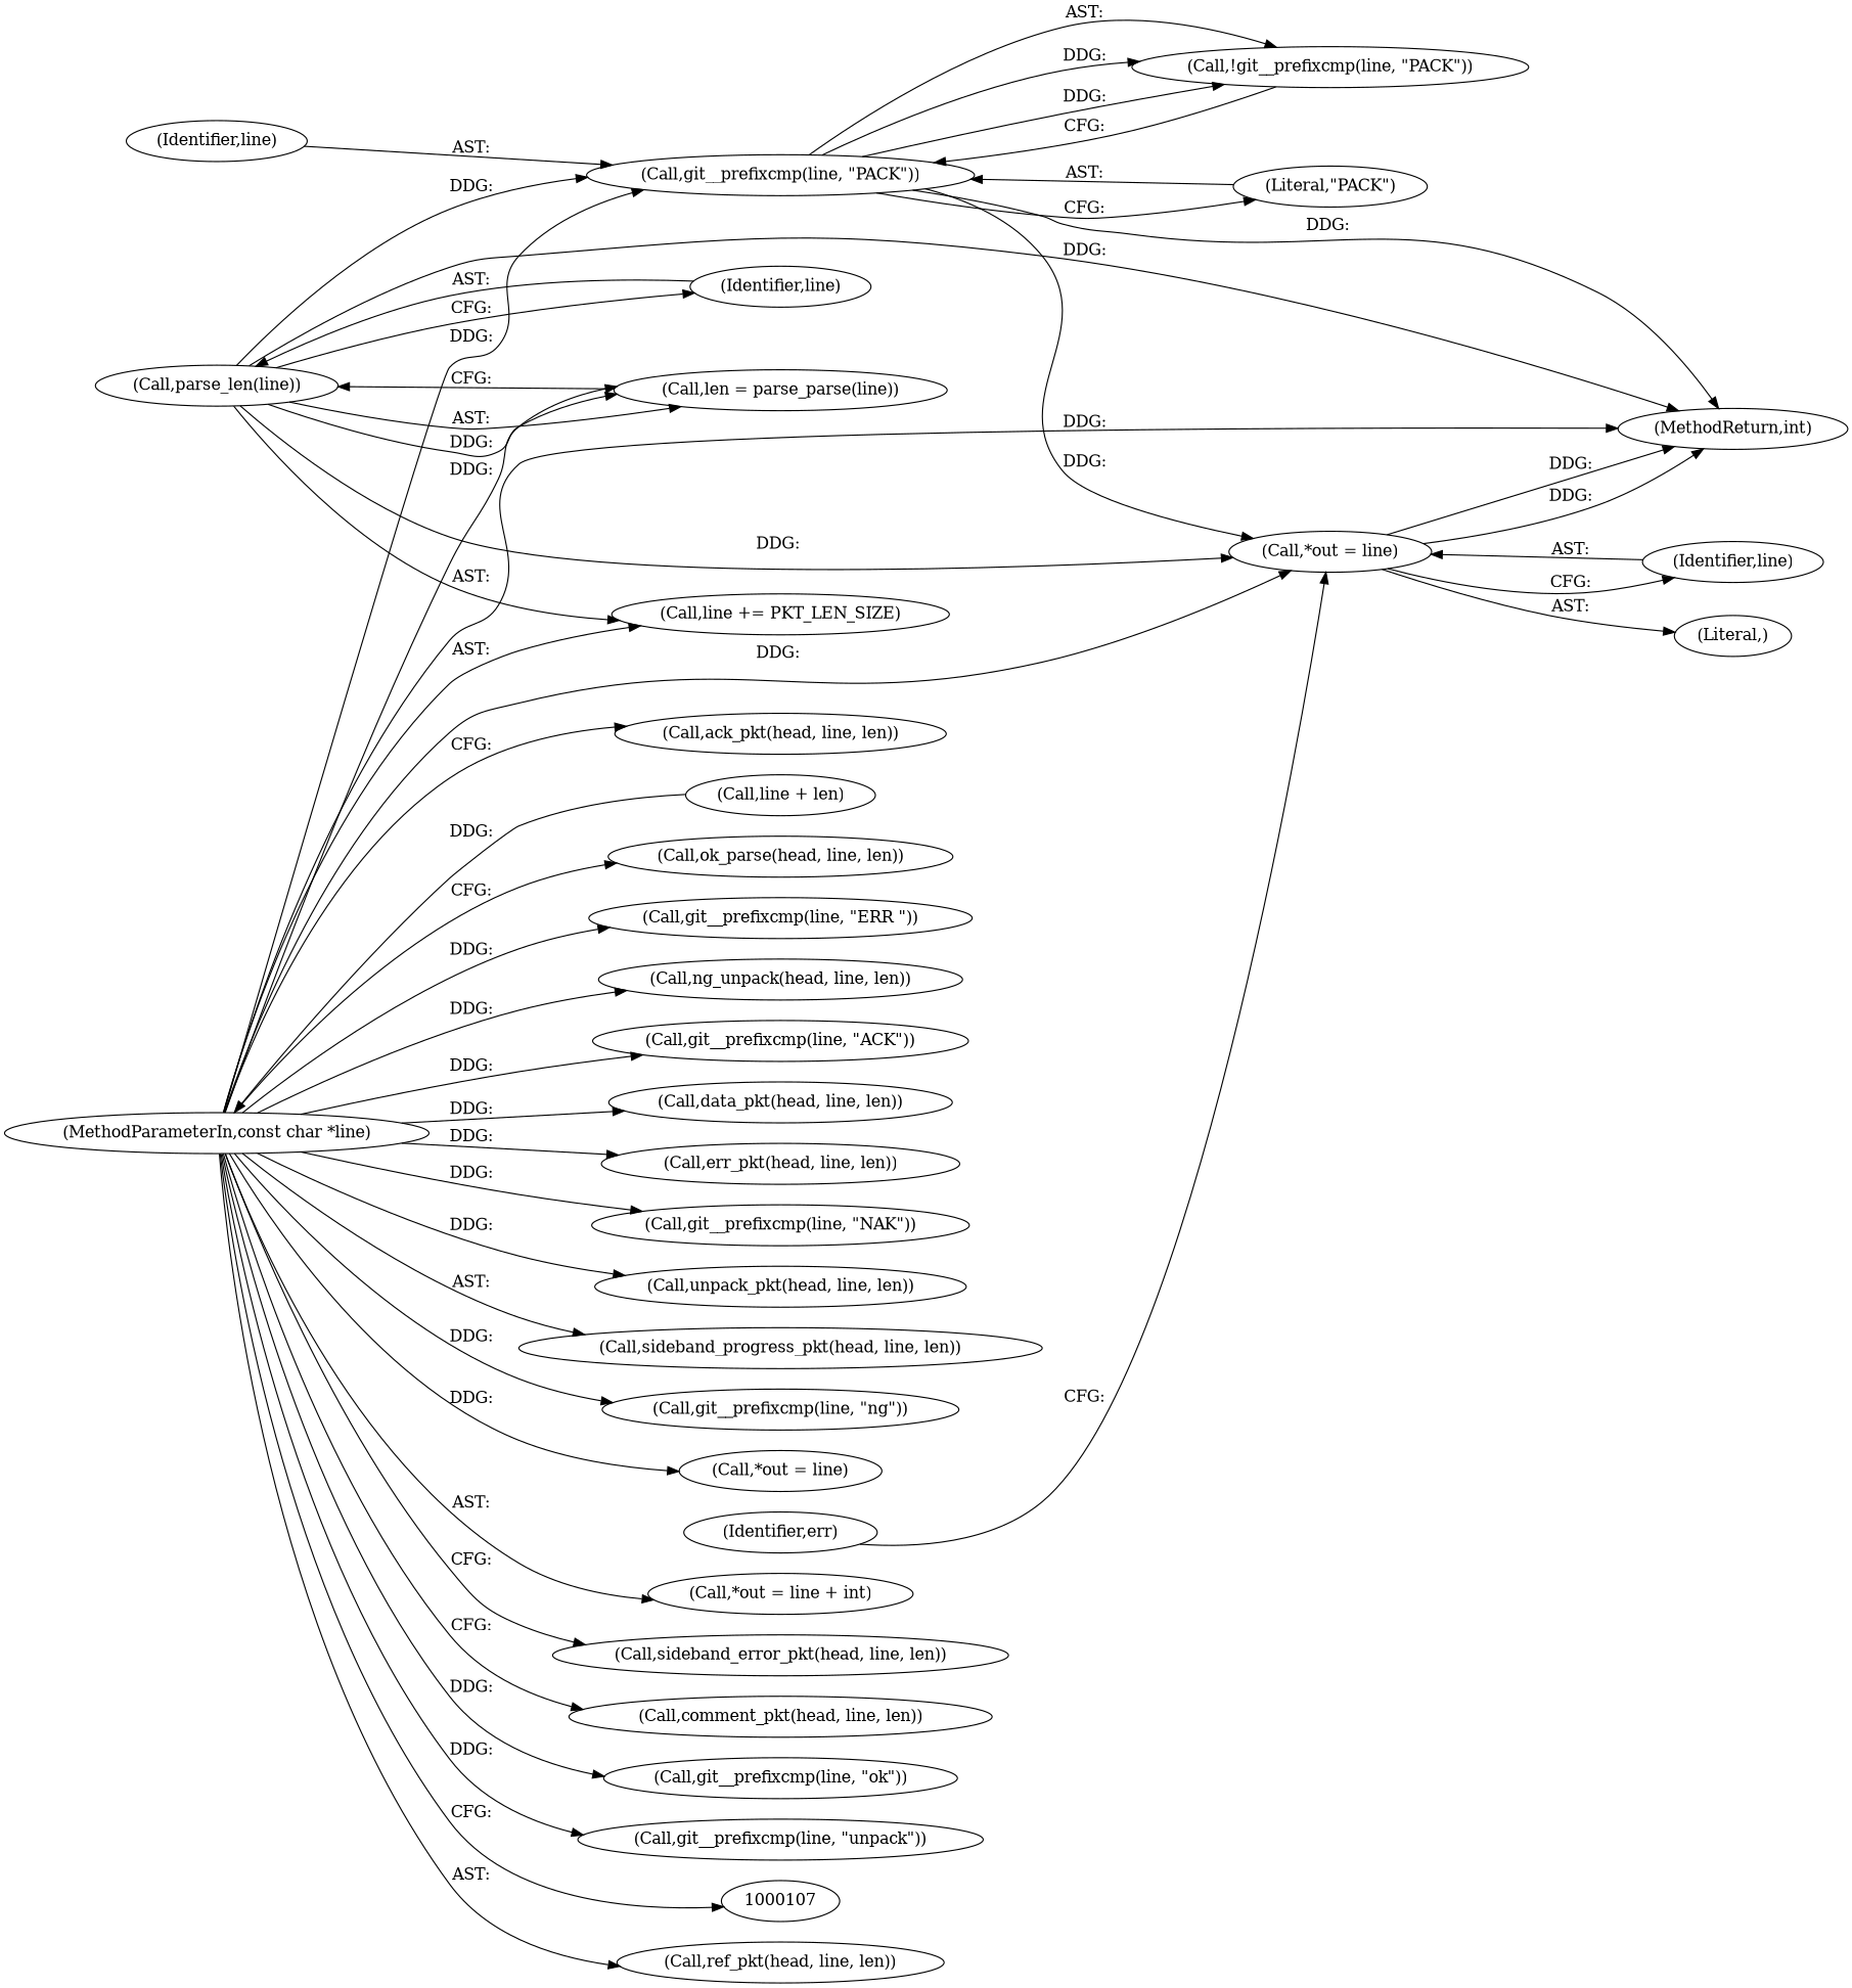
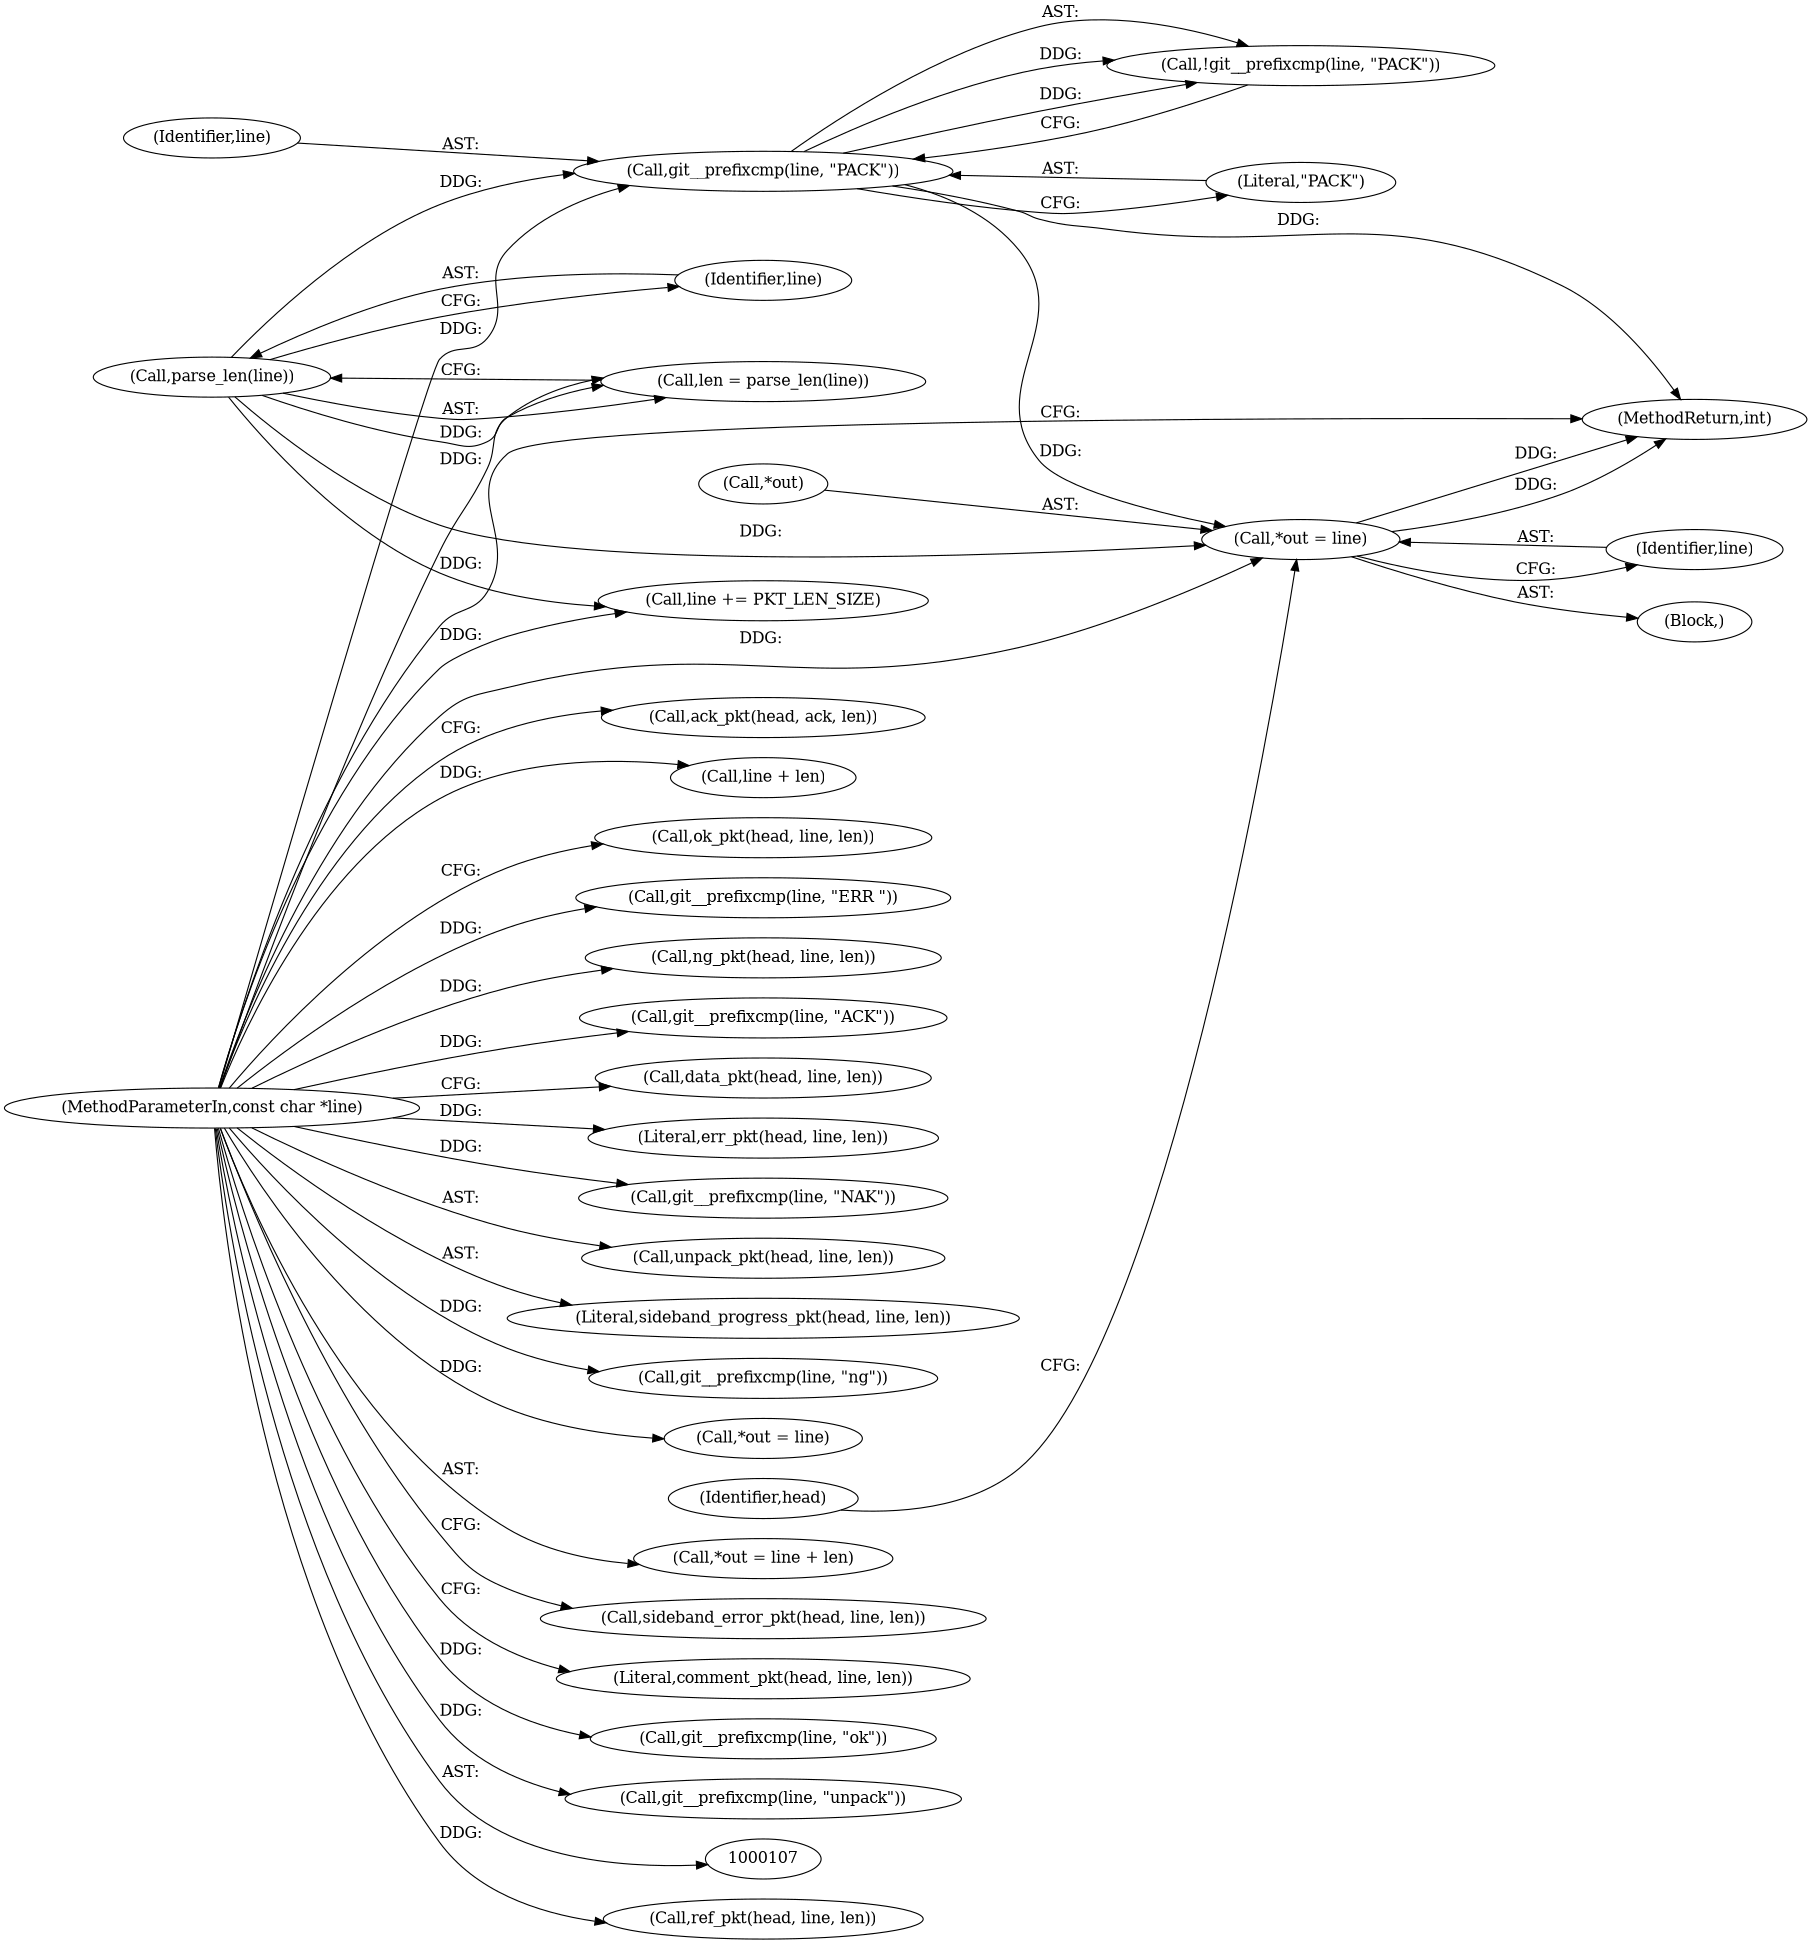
  digraph {
    rankdir=LR
    n1 [label="(Call,*out = line)"]
-   n2 [label="(Literal,)"]
+   n2 [label="(Block,)"]
    n3 [label="(MethodReturn,int)"]
    n4 [label="(Identifier,line)"]
    n5 [label="(Call,git__prefixcmp(line, \"PACK\"))"]
    n6 [label="(Literal,\"PACK\")"]
    n7 [label="(Call,!git__prefixcmp(line, \"PACK\"))"]
    n8 [label="(Call,parse_len(line))"]
    n9 [label="(Identifier,line)"]
-   n10 [label="(Call,len = parse_parse(line))"]
+   n10 [label="(Call,len = parse_len(line))"]
    n11 [label="(Call,line += PKT_LEN_SIZE)"]
    n12 [label="(MethodParameterIn,const char *line)"]
    n13 [label="(Call,ref_pkt(head, line, len))"]
-   n14 [label="(Call,ack_pkt(head, line, len))"]
+   n14 [label="(Call,ack_pkt(head, ack, len))"]
    n15 [label="(Call,line + len)"]
-   n16 [label="(Call,ok_parse(head, line, len))"]
+   n16 [label="(Call,ok_pkt(head, line, len))"]
    n17 [label="(Call,git__prefixcmp(line, \"ERR \"))"]
-   n18 [label="(Call,ng_unpack(head, line, len))"]
+   n18 [label="(Call,ng_pkt(head, line, len))"]
    n19 [label="(Call,git__prefixcmp(line, \"ACK\"))"]
    n20 [label="(Call,data_pkt(head, line, len))"]
-   n21 [label="(Call,err_pkt(head, line, len))"]
+   n21 [label="(Literal,err_pkt(head, line, len))"]
    n22 [label="(Call,git__prefixcmp(line, \"NAK\"))"]
    n23 [label="(Call,unpack_pkt(head, line, len))"]
-   n24 [label="(Call,sideband_progress_pkt(head, line, len))"]
+   n24 [label="(Literal,sideband_progress_pkt(head, line, len))"]
    n25 [label="(Call,git__prefixcmp(line, \"ng\"))"]
    n26 [label="(Call,*out = line)"]
-   n27 [label="(Call,*out = line + int)"]
+   n27 [label="(Call,*out = line + len)"]
    n28 [label="(Call,sideband_error_pkt(head, line, len))"]
-   n29 [label="(Call,comment_pkt(head, line, len))"]
+   n29 [label="(Literal,comment_pkt(head, line, len))"]
    n30 [label="(Call,git__prefixcmp(line, \"ok\"))"]
    n31 [label="(Call,git__prefixcmp(line, \"unpack\"))"]
    1000107
-   n33 [label="(Identifier,err)"]
+   n33 [label="(Identifier,head)"]
    n34 [label="(Identifier,line)"]
+   n35 [label="(Call,*out)"]
    n1 -> n2 [label="AST: "]
    n1 -> n3 [label="DDG: "]
    n1 -> n3 [label="DDG: "]
    n1 -> n4 [label="CFG: "]
    n4 -> n1 [label="AST: "]
    n5 -> n1 [label="DDG: "]
    n5 -> n3 [label="DDG: "]
    n5 -> n6 [label="CFG: "]
    n5 -> n7 [label="AST: "]
    n5 -> n7 [label="DDG: "]
    n5 -> n7 [label="DDG: "]
    n6 -> n5 [label="AST: "]
    n7 -> n5 [label="CFG: "]
    n8 -> n1 [label="DDG: "]
-   n8 -> n3 [label="DDG: "]
    n8 -> n5 [label="DDG: "]
    n8 -> n9 [label="CFG: "]
    n8 -> n10 [label="AST: "]
    n8 -> n10 [label="DDG: "]
-   n8 -> n11 [label="AST: "]
+   n8 -> n11 [label="DDG: "]
    n9 -> n8 [label="AST: "]
    n10 -> n8 [label="CFG: "]
    n12 -> n1 [label="DDG: "]
-   n12 -> n3 [label="DDG: "]
+   n12 -> n3 [label="CFG: "]
    n12 -> n5 [label="DDG: "]
    n12 -> n10 [label="DDG: "]
-   n12 -> n11 [label="AST: "]
-   n12 -> n13 [label="AST: "]
+   n12 -> n11 [label="DDG: "]
+   n12 -> n13 [label="DDG: "]
    n12 -> n14 [label="CFG: "]
-   n15 -> n12 [label="DDG: "]
+   n12 -> n15 [label="DDG: "]
    n12 -> n16 [label="CFG: "]
    n12 -> n17 [label="DDG: "]
    n12 -> n18 [label="DDG: "]
    n12 -> n19 [label="DDG: "]
-   n12 -> n20 [label="DDG: "]
+   n12 -> n20 [label="CFG: "]
    n12 -> n21 [label="DDG: "]
    n12 -> n22 [label="DDG: "]
-   n12 -> n23 [label="DDG: "]
+   n12 -> n23 [label="AST: "]
    n12 -> n24 [label="AST: "]
    n12 -> n25 [label="DDG: "]
    n12 -> n26 [label="DDG: "]
    n12 -> n27 [label="AST: "]
    n12 -> n28 [label="CFG: "]
    n12 -> n29 [label="CFG: "]
    n12 -> n30 [label="DDG: "]
    n12 -> n31 [label="DDG: "]
-   n12 -> 1000107 [label="CFG: "]
+   n12 -> 1000107 [label="AST: "]
    n33 -> n1 [label="CFG: "]
    n34 -> n5 [label="AST: "]
+   n35 -> n1 [label="AST: "]
  }
